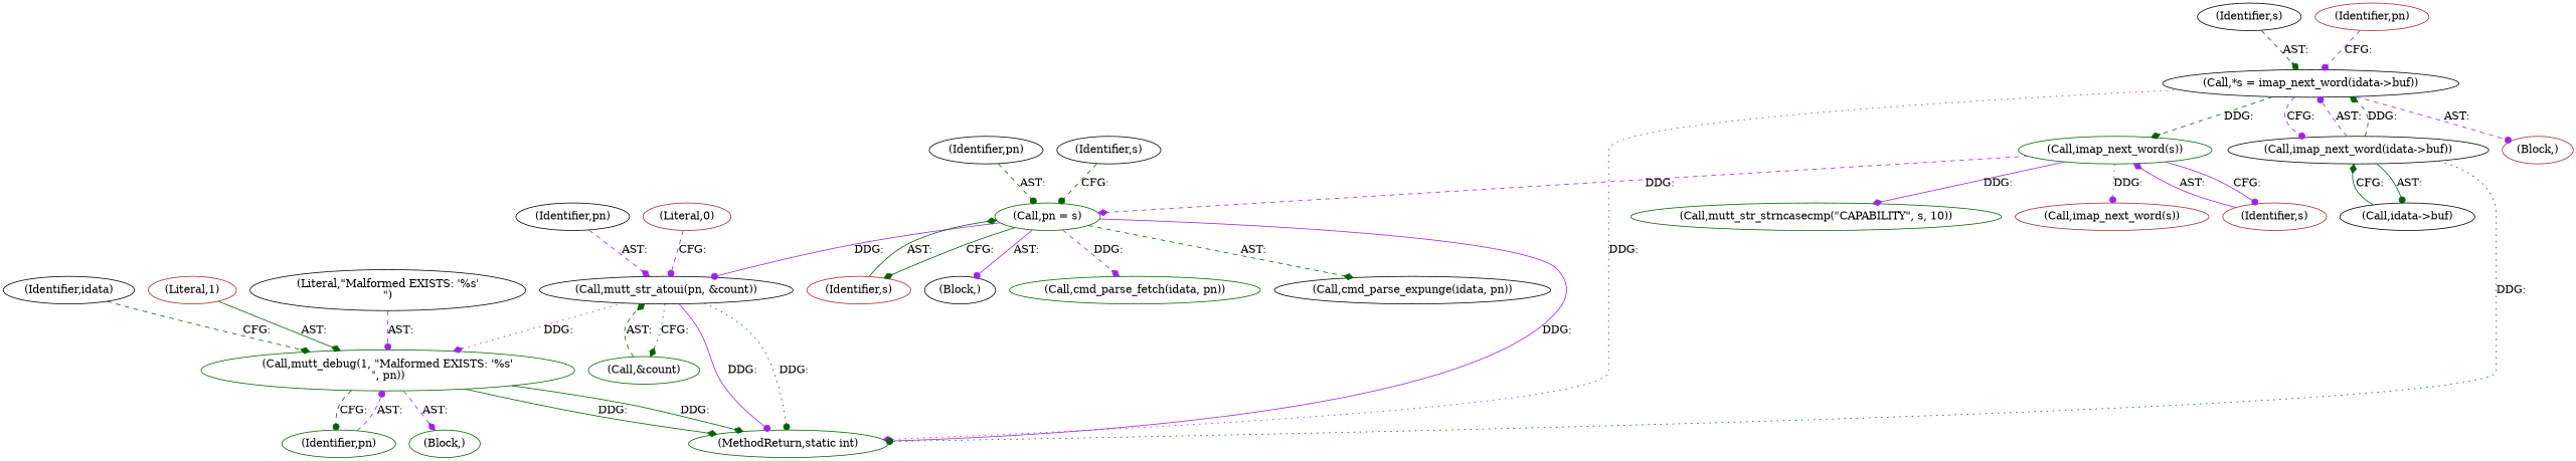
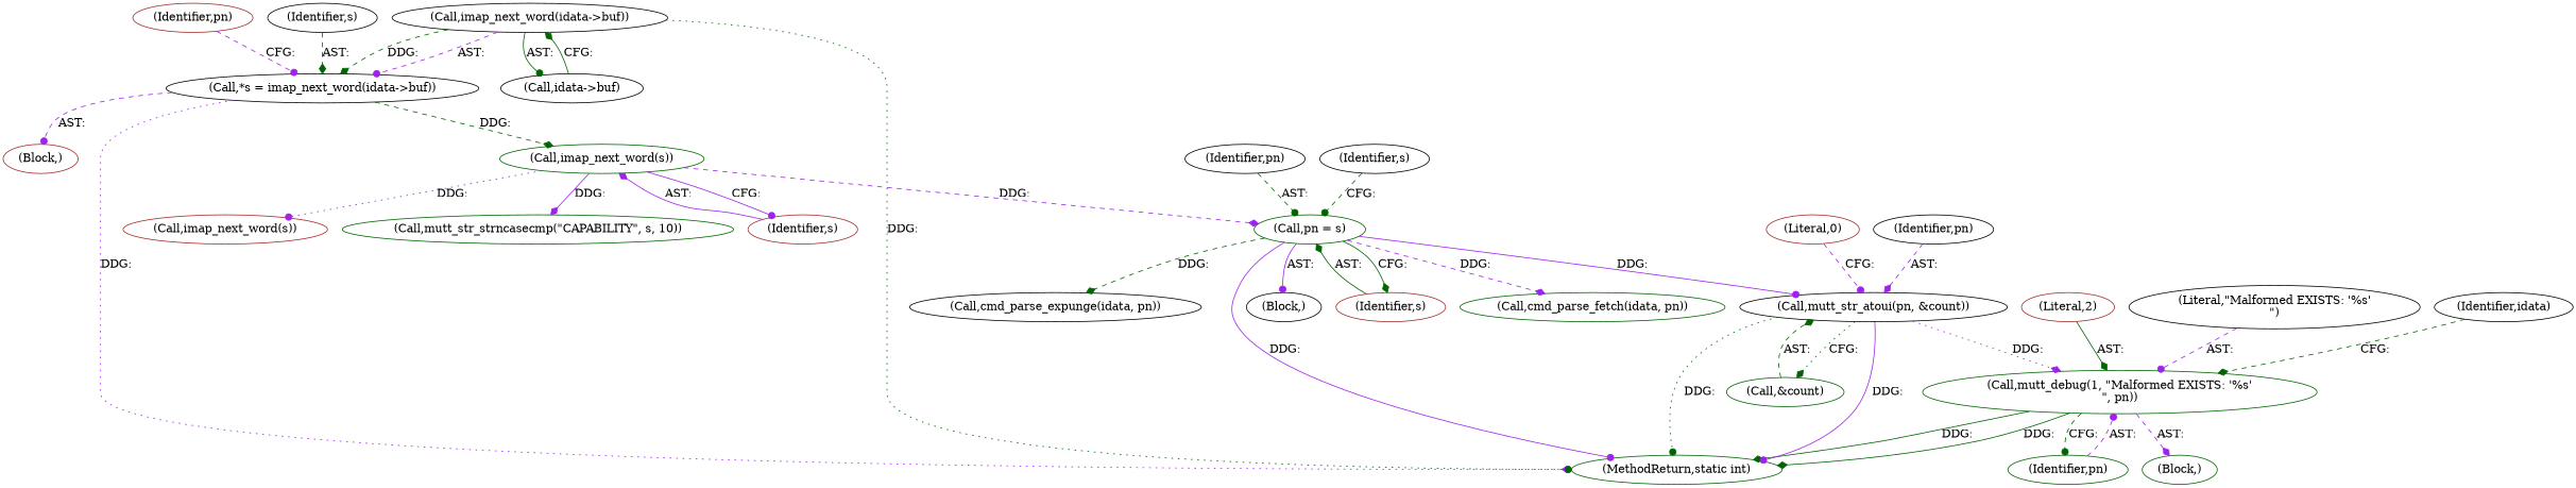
  digraph {
    node [color=black]
    edge [arrowhead=diamond color=purple style=dashed]
    n1 [color=darkgreen label="(Call,mutt_debug(1, \"Malformed EXISTS: '%s'\n\", pn))"]
    n2 [color=darkgreen label="(Identifier,pn)"]
    n3 [color=darkgreen label="(Block,)"]
    n4 [color=darkgreen label="(MethodReturn,static int)"]
    n5 [label="(Call,mutt_str_atoui(pn, &count))"]
    n6 [color=darkgreen label="(Call,&count)"]
    n7 [color=darkgreen label="(Call,pn = s)"]
    n8 [color=brown label="(Identifier,s)"]
    n9 [label="(Block,)"]
    n10 [color=darkgreen label="(Call,cmd_parse_fetch(idata, pn))"]
    n11 [label="(Call,cmd_parse_expunge(idata, pn))"]
    n12 [color=darkgreen label="(Call,imap_next_word(s))"]
    n13 [color=darkgreen label="(Call,mutt_str_strncasecmp(\"CAPABILITY\", s, 10))"]
    n14 [color=brown label="(Call,imap_next_word(s))"]
    n15 [color=brown label="(Identifier,s)"]
    n16 [label="(Call,*s = imap_next_word(idata->buf))"]
    n17 [label="(Call,imap_next_word(idata->buf))"]
    n18 [color=brown label="(Block,)"]
    n19 [label="(Call,idata->buf)"]
    n20 [label="(Identifier,s)"]
    n21 [label="(Identifier,idata)"]
    n22 [label="(Identifier,pn)"]
    n23 [label="(Identifier,pn)"]
    n24 [label="(Identifier,s)"]
-   n25 [color=brown label="(Literal,1)"]
+   n25 [color=brown label="(Literal,2)"]
    n26 [color=brown label="(Identifier,pn)"]
    n27 [label="(Literal,\"Malformed EXISTS: '%s'\n\")"]
    n28 [color=brown label="(Literal,0)"]
    n1 -> n2 [arrowhead=dot color=darkgreen label="CFG: "]
    n1 -> n3 [label="AST: "]
    n1 -> n4 [color=darkgreen label="DDG: " style=solid]
    n1 -> n4 [color=darkgreen label="DDG: " style=solid]
    n2 -> n1 [arrowhead=dot label="AST: "]
    n5 -> n1 [label="DDG: " style=dotted]
    n5 -> n4 [arrowhead=dot color=darkgreen label="DDG: " style=dotted]
    n5 -> n4 [arrowhead=dot label="DDG: " style=solid]
    n5 -> n6 [color=darkgreen label="CFG: " style=dotted]
    n6 -> n5 [color=darkgreen label="AST: "]
    n7 -> n4 [arrowhead=dot label="DDG: " style=solid]
    n7 -> n5 [arrowhead=dot label="DDG: " style=solid]
    n7 -> n8 [color=darkgreen label="CFG: " style=solid]
    n7 -> n9 [arrowhead=dot label="AST: " style=solid]
    n7 -> n10 [label="DDG: "]
-   n7 -> n11 [color=darkgreen label="AST: "]
+   n7 -> n11 [color=darkgreen label="DDG: "]
    n8 -> n7 [color=darkgreen label="AST: " style=solid]
    n12 -> n7 [label="DDG: "]
    n12 -> n13 [label="DDG: " style=solid]
    n12 -> n14 [arrowhead=dot label="DDG: " style=dotted]
    n12 -> n15 [arrowhead=dot label="CFG: " style=solid]
    n15 -> n12 [label="AST: " style=solid]
    n16 -> n4 [label="DDG: " style=dotted]
    n16 -> n12 [color=darkgreen label="DDG: "]
-   n16 -> n17 [arrowhead=dot label="CFG: "]
    n16 -> n18 [arrowhead=dot label="AST: "]
    n17 -> n4 [arrowhead=dot color=darkgreen label="DDG: " style=dotted]
    n17 -> n16 [arrowhead=dot label="AST: "]
    n17 -> n16 [color=darkgreen label="DDG: "]
    n17 -> n19 [arrowhead=dot color=darkgreen label="AST: " style=solid]
    n19 -> n17 [color=darkgreen label="CFG: " style=solid]
    n20 -> n16 [color=darkgreen label="AST: "]
    n21 -> n1 [color=darkgreen label="CFG: "]
    n22 -> n7 [arrowhead=dot color=darkgreen label="AST: "]
    n23 -> n5 [label="AST: "]
    n24 -> n7 [arrowhead=dot color=darkgreen label="CFG: "]
    n25 -> n1 [color=darkgreen label="AST: " style=solid]
    n26 -> n16 [arrowhead=dot label="CFG: "]
    n27 -> n1 [arrowhead=dot label="AST: "]
    n28 -> n5 [arrowhead=dot label="CFG: "]
  }
